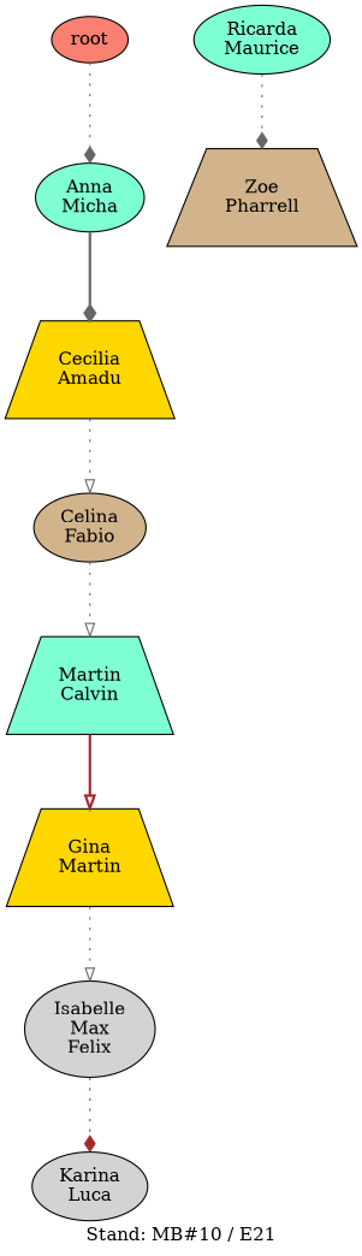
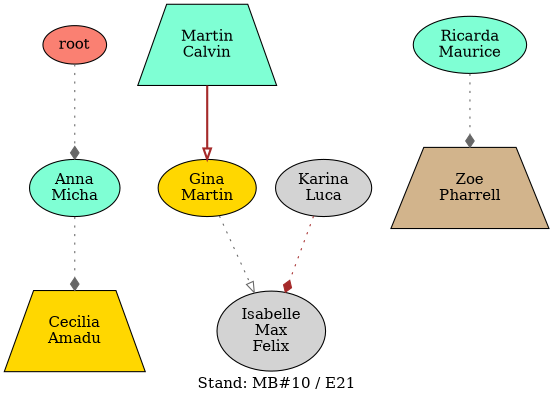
  digraph {
    label="Stand: MB#10 / E21"
    labelloc=b
    ranksep=0.8
    node [fillcolor=aquamarine shape=ellipse style=filled]
    edge [arrowhead=diamond color=gray40 style=dotted]
    n1 [label="Anna\nMicha"]
    n2 [fillcolor=gold label="Cecilia\nAmadu" shape=trapezium]
-   n3 [fillcolor=tan label="Celina\nFabio"]
    root [fillcolor=salmon]
    n5 [label="Martin\nCalvin" shape=trapezium]
-   n6 [fillcolor=gold label="Gina\nMartin" shape=trapezium]
+   n6 [fillcolor=gold label="Gina\nMartin"]
    n7 [fillcolor=lightgrey label="Isabelle\nMax\nFelix"]
    n8 [fillcolor=lightgrey label="Karina\nLuca"]
    n9 [label="Ricarda\nMaurice"]
    n10 [fillcolor=tan label="Zoe\nPharrell" shape=trapezium]
-   n1 -> n2 [style=bold]
-   n2 -> n3 [arrowhead=onormal]
-   n3 -> n5 [arrowhead=onormal]
+   n1 -> n2
    root -> n1
    n5 -> n6 [arrowhead=onormal color=brown style=bold]
    n6 -> n7 [arrowhead=onormal]
-   n7 -> n8 [color=brown]
+   n8 -> n7 [color=brown]
    n9 -> n10
  }
